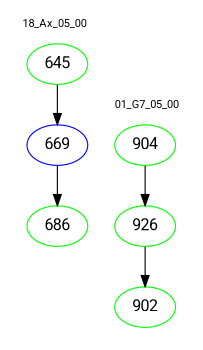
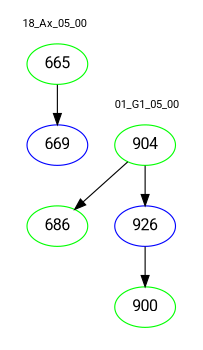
  digraph {
    fontname=Roboto
    node [color=green fontname=Roboto]
    edge [color=black fontname=Roboto]
-   n1 [label=645]
+   n1 [label=665]
    n2 [color=blue label=669]
    n3 [label=686]
    n4 [label=904]
-   n5 [label=926]
-   n6 [label=902]
+   n5 [color=blue label=926]
+   n6 [label=900]
    subgraph cluster_1 {
      color=white
      fontsize=10
      label="18_Ax_05_00"
      n1
      n2
      n3
    }
    subgraph cluster_2 {
      color=white
      fontsize=10
-     label="01_G7_05_00"
+     label="01_G1_05_00"
      n4
      n5
      n6
    }
    n1 -> n2
-   n2 -> n3
+   n4 -> n3
    n4 -> n5
    n5 -> n6
  }
